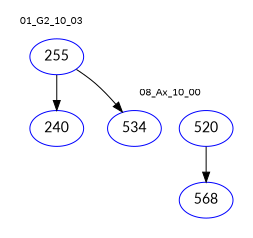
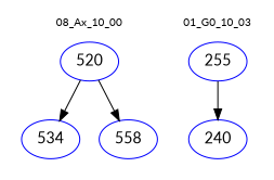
  digraph {
    fontname=Lato
    node [color=blue fontname=Lato]
    edge [color=black fontname=Lato]
    n1 [label=520]
    n2 [label=534]
-   n3 [label=568]
+   n3 [label=558]
    n4 [label=255]
    n5 [label=240]
    subgraph cluster_1 {
      color=white
      fontsize=10
      label="08_Ax_10_00"
      n1
      n2
      n3
    }
    subgraph cluster_2 {
      color=white
      fontsize=10
-     label="01_G2_10_03"
+     label="01_G0_10_03"
      n4
      n5
    }
-   n4 -> n2
+   n1 -> n2
    n1 -> n3
    n4 -> n5
  }
